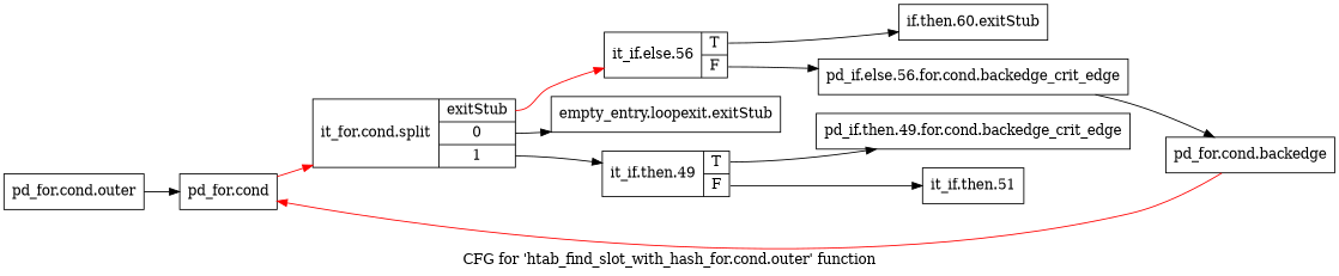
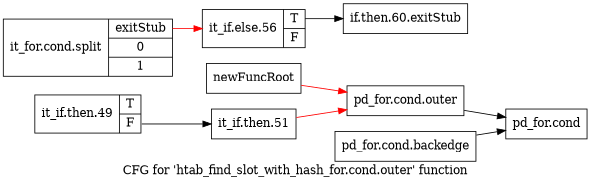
  digraph {
    label="CFG for 'htab_find_slot_with_hash_for.cond.outer' function"
    rankdir=LR
    node [shape=record]
    edge [color=black]
+   n1 [label="{newFuncRoot}"]
    n2 [label="{pd_for.cond.outer}"]
    n3 [label="{pd_for.cond}"]
    n4 [label="{it_for.cond.split|{<s0>exitStub|<s1>0|<s2>1}}"]
-   n5 [label="{empty_entry.loopexit.exitStub}"]
    n6 [label="{if.then.60.exitStub}"]
    n7 [label="{it_if.else.56|{<s0>T|<s1>F}}"]
    n8 [label="{it_if.then.49|{<s0>T|<s1>F}}"]
-   n9 [label="{pd_if.else.56.for.cond.backedge_crit_edge}"]
-   n10 [label="{pd_if.then.49.for.cond.backedge_crit_edge}"]
    n11 [label="{it_if.then.51}"]
    n12 [label="{pd_for.cond.backedge}"]
+   n1 -> n2 [color=red]
    n2 -> n3
-   n3 -> n4 [color=red]
-   n4 -> n5 [tailport=s1]
    n4 -> n7 [color=red tailport=s0]
-   n4 -> n8 [tailport=s2]
    n7 -> n6 [tailport=s0]
-   n7 -> n9 [tailport=s1]
-   n8 -> n10 [tailport=s0]
    n8 -> n11 [tailport=s1]
-   n9 -> n12
-   n12 -> n3 [color=red]
+   n11 -> n2 [color=red]
+   n12 -> n3
  }
